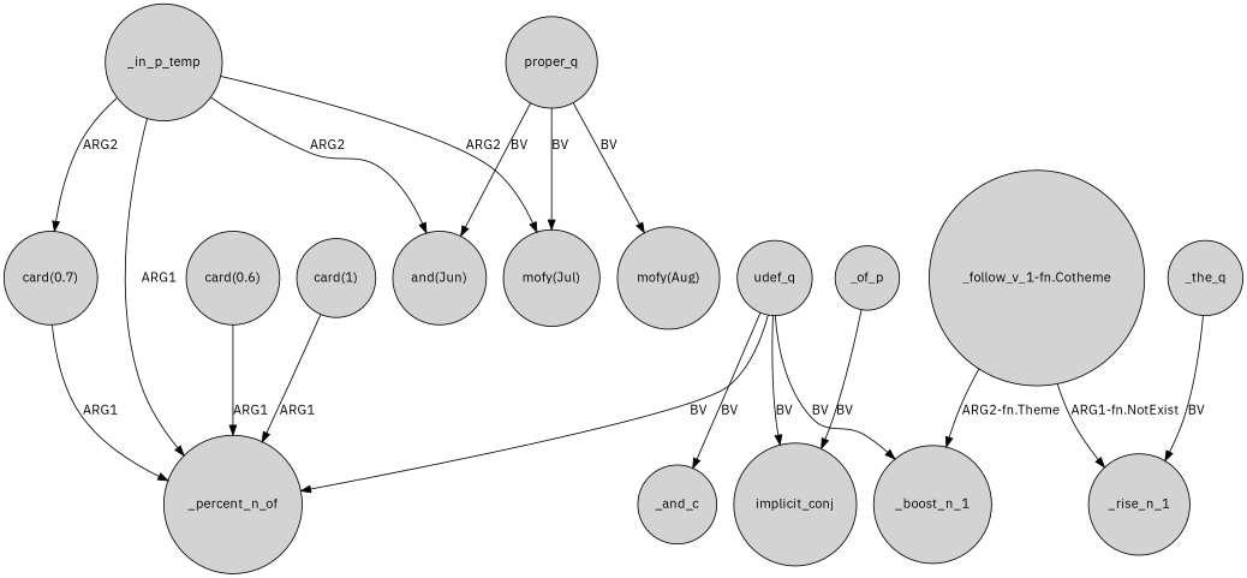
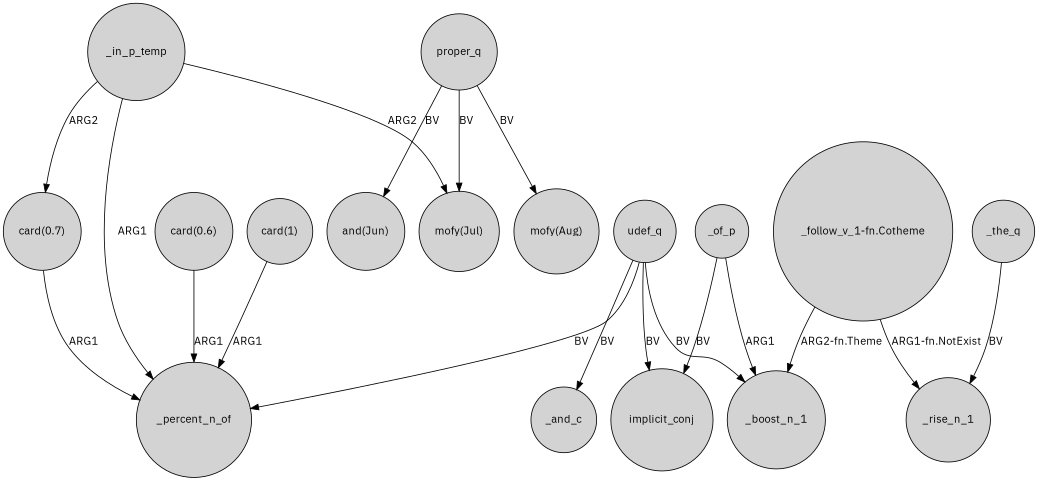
  digraph {
    fontname="IBM Plex Sans"
    node [fontname="IBM Plex Sans" shape=circle style=filled]
    edge [fontname="IBM Plex Sans"]
    "card(1)"
    _percent_n_of
    proper_q
    "mofy(Jul)"
    n5 [label="and(Jun)"]
    "mofy(Aug)"
    "card(0.7)"
    "card(0.6)"
    "_follow_v_1-fn.Cotheme"
    _boost_n_1
    _rise_n_1
    _in_p_temp
    udef_q
    implicit_conj
    _and_c
    _the_q
    _of_p
    "card(1)" -> _percent_n_of [label=ARG1]
    proper_q -> "mofy(Jul)" [label=BV]
    proper_q -> n5 [label=BV]
    proper_q -> "mofy(Aug)" [label=BV]
    "card(0.7)" -> _percent_n_of [label=ARG1]
    "card(0.6)" -> _percent_n_of [label=ARG1]
    "_follow_v_1-fn.Cotheme" -> _boost_n_1 [label="ARG2-fn.Theme"]
    "_follow_v_1-fn.Cotheme" -> _rise_n_1 [label="ARG1-fn.NotExist"]
    _in_p_temp -> _percent_n_of [label=ARG1]
    _in_p_temp -> "mofy(Jul)" [label=ARG2]
-   _in_p_temp -> n5 [label=ARG2]
    _in_p_temp -> "card(0.7)" [label=ARG2]
    udef_q -> _percent_n_of [label=BV]
    udef_q -> _boost_n_1 [label=BV]
    udef_q -> implicit_conj [label=BV]
    udef_q -> _and_c [label=BV]
    _the_q -> _rise_n_1 [label=BV]
+   _of_p -> _boost_n_1 [label=ARG1]
    _of_p -> implicit_conj [label=BV]
  }
